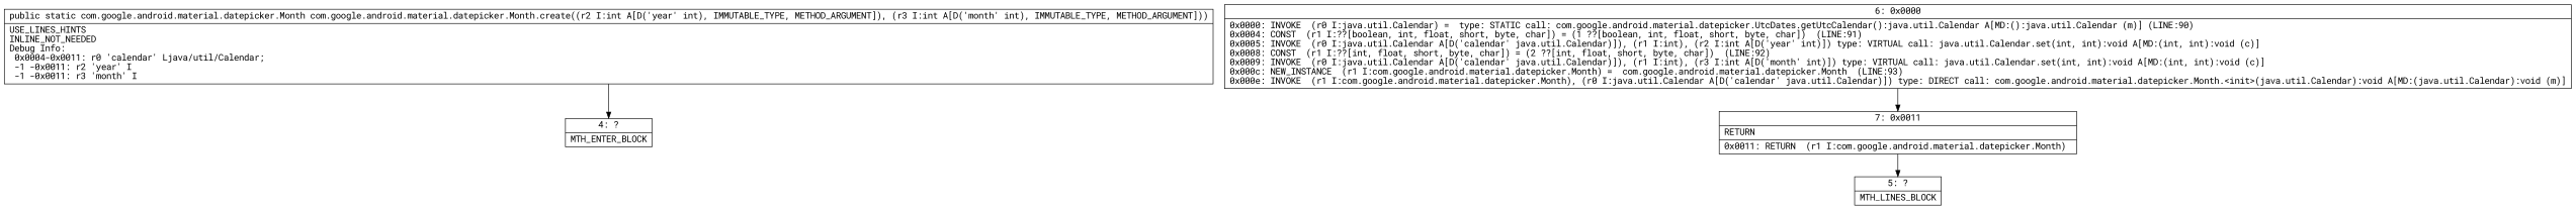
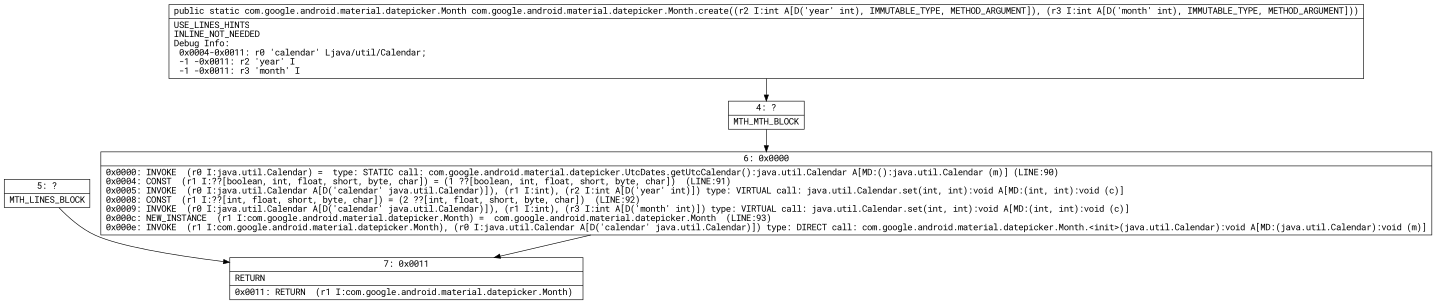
  digraph {
    fontname="Roboto Mono"
    node [fontname="Roboto Mono" shape=record]
    edge [fontname="Roboto Mono"]
-   n1 [label="{4\:\ ?|MTH_ENTER_BLOCK\l}"]
+   n1 [label="{4\:\ ?|MTH_MTH_BLOCK\l}"]
    n2 [label="{6\:\ 0x0000|0x0000: INVOKE  (r0 I:java.util.Calendar) =  type: STATIC call: com.google.android.material.datepicker.UtcDates.getUtcCalendar():java.util.Calendar A[MD:():java.util.Calendar (m)] (LINE:90)\l0x0004: CONST  (r1 I:??[boolean, int, float, short, byte, char]) = (1 ??[boolean, int, float, short, byte, char])  (LINE:91)\l0x0005: INVOKE  (r0 I:java.util.Calendar A[D('calendar' java.util.Calendar)]), (r1 I:int), (r2 I:int A[D('year' int)]) type: VIRTUAL call: java.util.Calendar.set(int, int):void A[MD:(int, int):void (c)]\l0x0008: CONST  (r1 I:??[int, float, short, byte, char]) = (2 ??[int, float, short, byte, char])  (LINE:92)\l0x0009: INVOKE  (r0 I:java.util.Calendar A[D('calendar' java.util.Calendar)]), (r1 I:int), (r3 I:int A[D('month' int)]) type: VIRTUAL call: java.util.Calendar.set(int, int):void A[MD:(int, int):void (c)]\l0x000c: NEW_INSTANCE  (r1 I:com.google.android.material.datepicker.Month) =  com.google.android.material.datepicker.Month  (LINE:93)\l0x000e: INVOKE  (r1 I:com.google.android.material.datepicker.Month), (r0 I:java.util.Calendar A[D('calendar' java.util.Calendar)]) type: DIRECT call: com.google.android.material.datepicker.Month.\<init\>(java.util.Calendar):void A[MD:(java.util.Calendar):void (m)]\l}"]
    n3 [label="{7\:\ 0x0011|RETURN\l|0x0011: RETURN  (r1 I:com.google.android.material.datepicker.Month) \l}"]
    n4 [label="{5\:\ ?|MTH_LINES_BLOCK\l}"]
    n5 [label="{public static com.google.android.material.datepicker.Month com.google.android.material.datepicker.Month.create((r2 I:int A[D('year' int), IMMUTABLE_TYPE, METHOD_ARGUMENT]), (r3 I:int A[D('month' int), IMMUTABLE_TYPE, METHOD_ARGUMENT]))  | USE_LINES_HINTS\lINLINE_NOT_NEEDED\lDebug Info:\l  0x0004\-0x0011: r0 'calendar' Ljava\/util\/Calendar;\l  \-1 \-0x0011: r2 'year' I\l  \-1 \-0x0011: r3 'month' I\l}"]
+   n1 -> n2
    n2 -> n3
-   n3 -> n4
+   n4 -> n3
    n5 -> n1
  }
